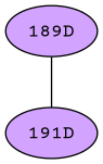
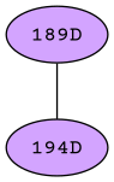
  graph {
    fontname="Courier Prime"
    node [fillcolor="#D3A4FF" style=radial fontname="Courier Prime"]
    "189D"
-   "191D"
+   "191D" [label="194D"]
    "189D" -- "191D" [penwidth=1 fontname="Courier Prime"]
  }
